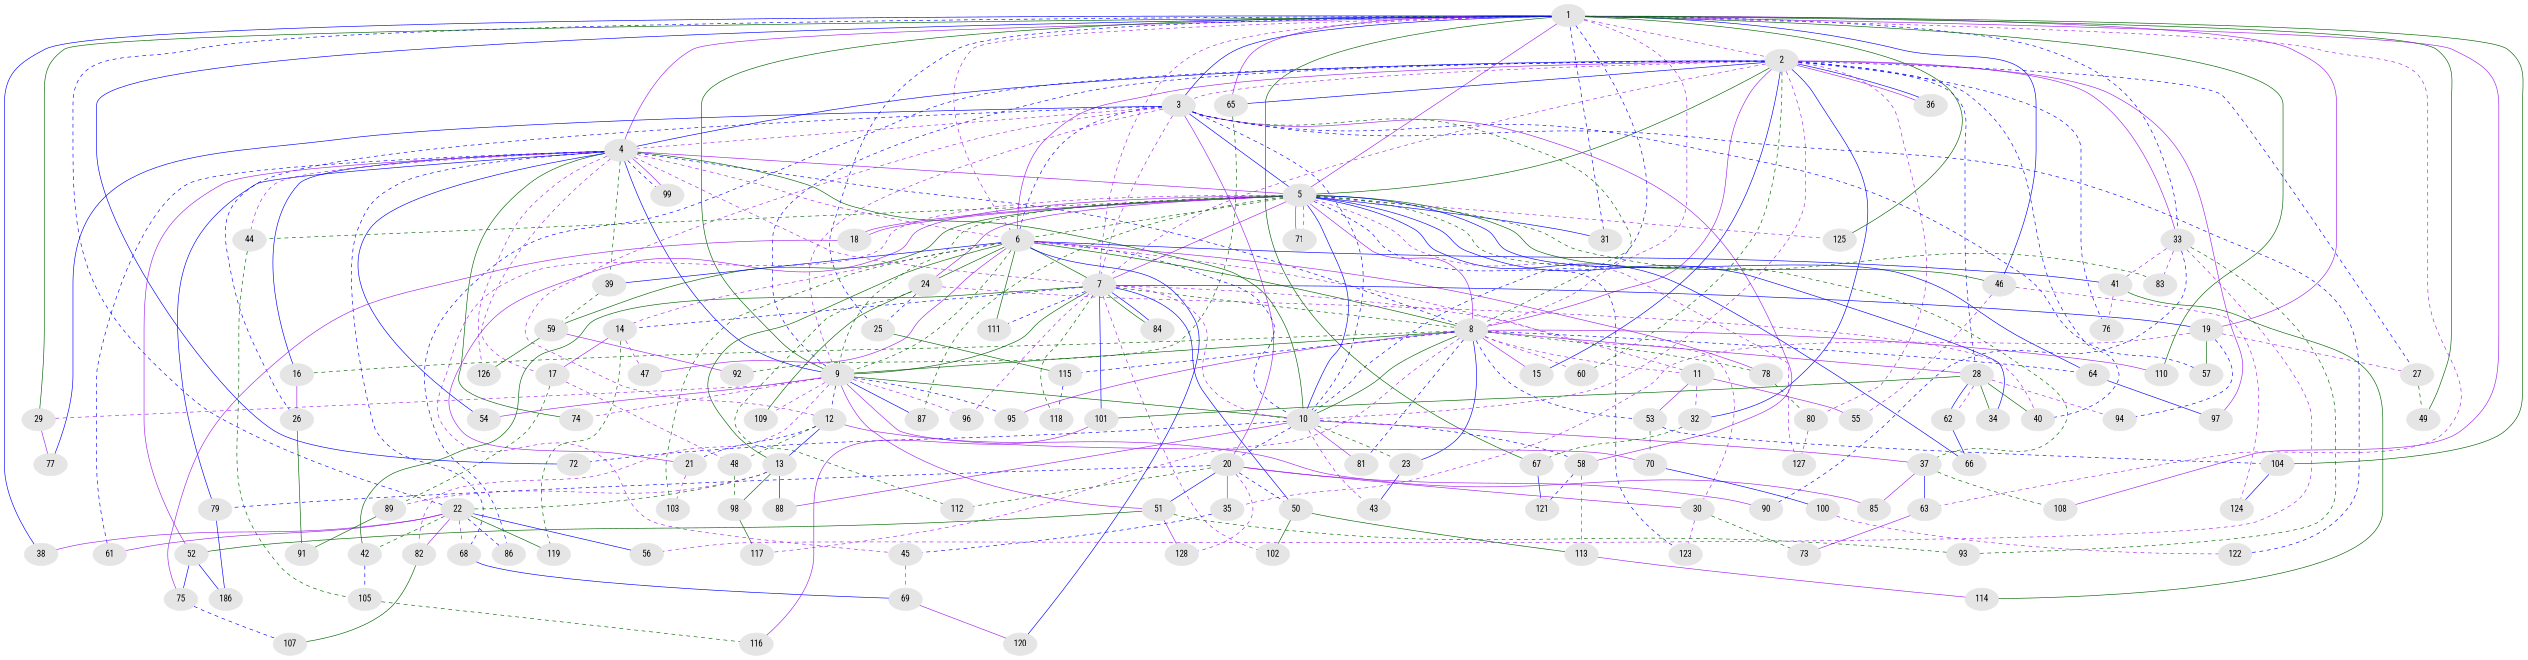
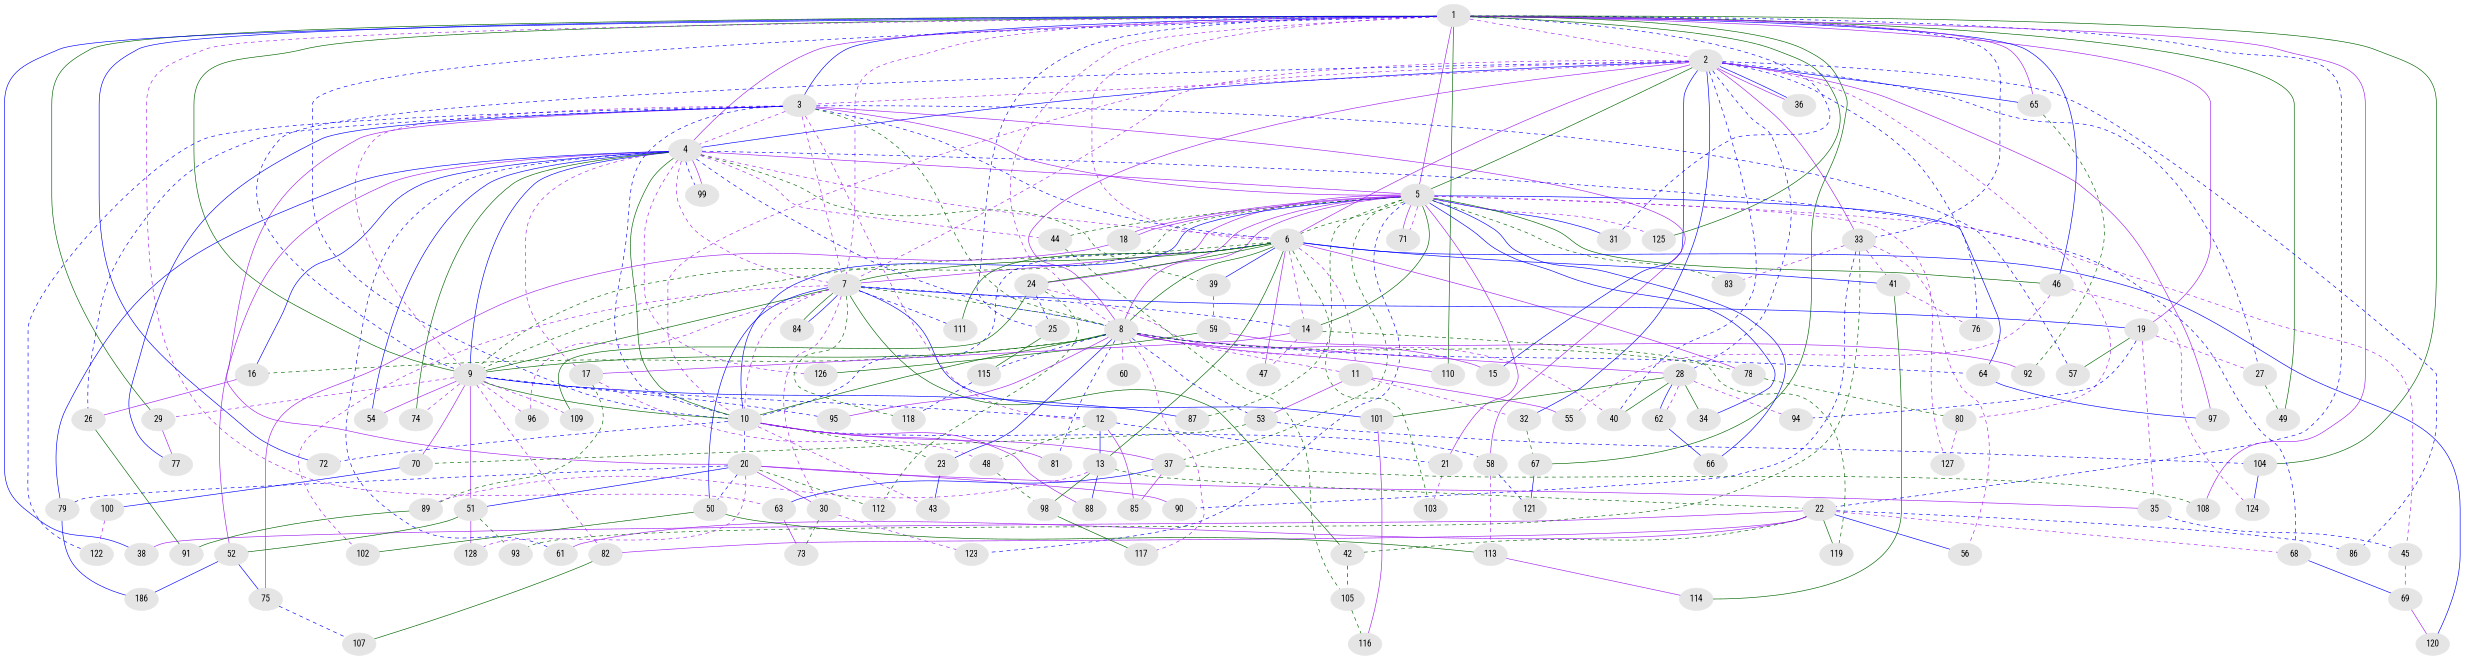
  graph {
    fontname="Roboto Condensed"
    node [color=gray90 fontname="Roboto Condensed" style=filled]
    edge [color=purple fontname="Roboto Condensed" style=dashed]
    1
    2
    3
    4
    5
    6
    7
    8
    9
    10
    19
    22
    25
    29
    31
    33
    38
    46
    49
    63
    65
    67
    72
    104
    108
    110
    125
    15
    27
    28
    32
    36
    40
    60
    76
    80
    86
    97
    12
    20
    26
    57
    58
    77
    122
    16
    17
    39
    44
    52
    54
    61
    68
    74
    79
    99
    126
    18
    21
    24
    34
    37
    45
    59
    64
    66
    71
    83
    87
    123
    127
    11
    13
    14
    41
    47
    78
    103
    111
    120
    30
    42
    50
    84
    96
    101
    102
    118
    23
    53
    81
    95
    115
    117
    51
    70
    82
    109
    43
    88
    35
    94
    119
    56
    90
    93
    55
    124
    73
    92
    121
    62
    48
    85
    112
    128
    91
    113
    89
    105
    75
    n122 [label=186]
    69
    98
    114
    116
    100
    107
    1 -- 2
    1 -- 3 [color=blue style=solid]
    1 -- 4 [style=solid]
    1 -- 5 [style=solid]
    1 -- 6
    1 -- 7
    1 -- 8
    1 -- 9 [color=darkgreen style=solid]
    1 -- 10 [color=blue]
    1 -- 19 [style=solid]
    1 -- 22 [color=blue]
    1 -- 25 [color=blue]
    1 -- 29 [color=darkgreen style=solid]
    1 -- 31 [color=blue]
    1 -- 33 [color=blue]
    1 -- 38 [color=blue style=solid]
    1 -- 46 [color=blue style=solid]
    1 -- 49 [color=darkgreen style=solid]
    1 -- 63
    1 -- 65 [style=solid]
    1 -- 67 [color=darkgreen style=solid]
    1 -- 72 [color=blue style=solid]
    1 -- 104 [color=darkgreen style=solid]
    1 -- 108 [style=solid]
    1 -- 110 [color=darkgreen style=solid]
    1 -- 125 [color=darkgreen style=solid]
    2 -- 3
    2 -- 4 [color=blue style=solid]
    2 -- 5 [color=darkgreen style=solid]
    2 -- 6 [style=solid]
    2 -- 7
    2 -- 8 [style=solid]
    2 -- 9 [color=blue]
    2 -- 10
    2 -- 33 [style=solid]
    2 -- 65 [color=blue style=solid]
    2 -- 15 [color=blue style=solid]
    2 -- 27 [color=blue]
    2 -- 28 [color=blue]
    2 -- 32 [color=blue style=solid]
    2 -- 36 [style=solid]
    2 -- 36 [color=blue style=solid]
    2 -- 40 [color=blue]
-   2 -- 60 [color=darkgreen]
    2 -- 76 [color=blue]
    2 -- 80
    2 -- 86 [color=blue]
    2 -- 97 [style=solid]
    3 -- 4
-   3 -- 5 [color=blue style=solid]
+   3 -- 5 [style=solid]
    3 -- 6 [color=blue]
    3 -- 7
    3 -- 8 [color=darkgreen]
    3 -- 9
    3 -- 10 [color=blue]
    3 -- 12
    3 -- 20 [style=solid]
    3 -- 26 [color=blue]
    3 -- 57 [color=blue]
    3 -- 58 [style=solid]
    3 -- 77 [color=blue style=solid]
    3 -- 122 [color=blue]
    4 -- 5 [style=solid]
    4 -- 6
    4 -- 7
    4 -- 8 [color=blue]
    4 -- 9 [color=blue style=solid]
    4 -- 10 [color=darkgreen style=solid]
    4 -- 16 [color=blue style=solid]
    4 -- 17
    4 -- 39 [color=darkgreen]
    4 -- 44
    4 -- 52 [style=solid]
    4 -- 54 [color=blue style=solid]
    4 -- 61 [color=blue]
    4 -- 68 [color=blue]
    4 -- 74 [color=darkgreen style=solid]
    4 -- 79 [color=blue style=solid]
    4 -- 99 [color=blue]
    4 -- 99 [style=solid]
    4 -- 126
    5 -- 6 [color=darkgreen]
    5 -- 7 [style=solid]
    5 -- 8 [style=solid]
    5 -- 9 [color=darkgreen]
    5 -- 10 [color=blue style=solid]
    5 -- 31 [color=blue style=solid]
    5 -- 46 [color=darkgreen style=solid]
    5 -- 125
    5 -- 44 [color=darkgreen]
    5 -- 18 [style=solid]
    5 -- 18 [style=solid]
    5 -- 21 [style=solid]
    5 -- 24 [style=solid]
    5 -- 34 [color=blue style=solid]
    5 -- 37 [color=darkgreen]
    5 -- 45
-   5 -- 59 [color=darkgreen style=solid]
+   5 -- 14 [color=darkgreen style=solid]
    5 -- 64 [color=blue style=solid]
    5 -- 66 [color=blue style=solid]
    5 -- 71 [style=solid]
    5 -- 71
    5 -- 83 [color=darkgreen]
    5 -- 87 [color=darkgreen]
    5 -- 123 [color=blue]
    5 -- 127
    6 -- 7 [color=darkgreen style=solid]
    6 -- 8 [color=darkgreen style=solid]
    6 -- 9 [color=darkgreen]
    6 -- 10 [color=blue]
    6 -- 39 [color=blue style=solid]
    6 -- 24 [color=darkgreen style=solid]
    6 -- 11
    6 -- 13 [color=darkgreen style=solid]
    6 -- 14
    6 -- 41 [color=blue style=solid]
    6 -- 47 [style=solid]
    6 -- 78 [style=solid]
    6 -- 103 [color=darkgreen]
    6 -- 111 [color=darkgreen style=solid]
    6 -- 120 [color=blue style=solid]
    7 -- 8 [color=darkgreen]
    7 -- 9 [color=darkgreen style=solid]
    7 -- 10
    7 -- 19 [color=blue style=solid]
    7 -- 14 [color=blue]
    7 -- 111 [color=blue]
    7 -- 30
    7 -- 42 [color=darkgreen style=solid]
    7 -- 50 [color=blue style=solid]
    7 -- 84 [color=darkgreen style=solid]
    7 -- 84 [color=blue style=solid]
    7 -- 96
    7 -- 101 [color=blue style=solid]
    7 -- 102
    7 -- 118 [color=darkgreen]
    8 -- 9 [color=darkgreen style=solid]
    8 -- 10 [color=darkgreen style=solid]
    8 -- 110 [style=solid]
    8 -- 15 [style=solid]
    8 -- 28 [style=solid]
    8 -- 60
    8 -- 16 [color=darkgreen]
    8 -- 64 [color=blue]
    8 -- 11
    8 -- 78 [color=darkgreen]
    8 -- 23 [color=blue style=solid]
    8 -- 53 [color=blue]
    8 -- 81 [color=blue]
    8 -- 95 [style=solid]
    8 -- 115 [color=blue]
    8 -- 117
    9 -- 10 [color=darkgreen style=solid]
    9 -- 29
    9 -- 12 [color=blue]
    9 -- 54 [style=solid]
    9 -- 74
    9 -- 87 [color=blue style=solid]
    9 -- 96
    9 -- 95 [color=blue]
    9 -- 51 [style=solid]
    9 -- 70 [style=solid]
    9 -- 82
    9 -- 109
    10 -- 72 [color=blue]
    10 -- 20 [color=blue]
    10 -- 58 [color=blue]
    10 -- 37 [style=solid]
    10 -- 23 [color=darkgreen]
    10 -- 81 [style=solid]
    10 -- 43
    10 -- 88 [style=solid]
    19 -- 27
    19 -- 57 [color=darkgreen style=solid]
    19 -- 35
    19 -- 94 [color=blue]
    22 -- 38 [style=solid]
    22 -- 86 [color=blue]
    22 -- 61 [style=solid]
    22 -- 68
    22 -- 42 [color=darkgreen]
    22 -- 82 [style=solid]
    22 -- 119 [color=darkgreen style=solid]
    22 -- 56 [color=blue style=solid]
    25 -- 115 [color=darkgreen style=solid]
    29 -- 77 [style=solid]
    33 -- 83
    33 -- 41
    33 -- 56
    33 -- 90 [color=blue]
    33 -- 93 [color=darkgreen]
    46 -- 55
    46 -- 124
    63 -- 73 [style=solid]
    65 -- 92 [color=darkgreen]
    67 -- 121 [color=blue style=solid]
    104 -- 124 [color=blue style=solid]
    27 -- 49 [color=darkgreen]
    28 -- 40 [color=darkgreen style=solid]
    28 -- 34 [color=darkgreen style=solid]
    28 -- 101 [color=darkgreen style=solid]
    28 -- 94
    28 -- 62 [color=blue style=solid]
    28 -- 62
    32 -- 67 [color=darkgreen]
    80 -- 127
    12 -- 21 [color=blue]
    12 -- 13 [color=blue style=solid]
    12 -- 48 [color=darkgreen]
    12 -- 85 [style=solid]
    20 -- 79 [color=blue]
    20 -- 30 [style=solid]
    20 -- 50 [color=blue]
    20 -- 51 [color=blue style=solid]
    20 -- 35 [style=solid]
    20 -- 90 [style=solid]
    20 -- 112 [color=darkgreen]
    20 -- 128
    26 -- 91 [color=darkgreen style=solid]
    58 -- 121 [color=blue]
    58 -- 113
    16 -- 26 [style=solid]
    17 -- 48
    17 -- 89 [color=darkgreen]
    39 -- 59 [color=darkgreen]
    44 -- 105 [color=darkgreen]
    52 -- 75 [color=blue style=solid]
    52 -- n122 [color=blue style=solid]
    68 -- 69 [color=blue style=solid]
    79 -- n122 [color=blue style=solid]
    18 -- 75 [style=solid]
    21 -- 103
    24 -- 25 [color=blue]
    24 -- 40
    24 -- 109 [color=darkgreen style=solid]
    24 -- 112 [color=darkgreen]
    37 -- 63 [color=blue style=solid]
    37 -- 108 [color=darkgreen]
    37 -- 85 [style=solid]
    45 -- 69
    59 -- 126 [color=darkgreen style=solid]
    59 -- 92 [style=solid]
    64 -- 97 [color=blue style=solid]
    11 -- 32
    11 -- 53 [style=solid]
    11 -- 55 [style=solid]
    13 -- 22 [color=darkgreen]
    13 -- 88 [color=blue style=solid]
    13 -- 89
    13 -- 98 [color=darkgreen style=solid]
    14 -- 17 [style=solid]
    14 -- 47
    14 -- 119 [color=darkgreen]
    41 -- 76
    41 -- 114 [color=darkgreen style=solid]
    78 -- 80 [color=darkgreen]
    30 -- 123
    30 -- 73 [color=darkgreen]
    42 -- 105 [color=blue]
    50 -- 102 [color=darkgreen style=solid]
    50 -- 113 [color=darkgreen style=solid]
    101 -- 116 [style=solid]
    23 -- 43 [color=blue style=solid]
    53 -- 104 [color=blue]
    53 -- 70 [color=darkgreen]
    115 -- 118 [color=blue]
    51 -- 52 [color=darkgreen style=solid]
    51 -- 93 [color=darkgreen]
    51 -- 128 [style=solid]
    70 -- 100 [color=blue style=solid]
    82 -- 107 [color=darkgreen style=solid]
    35 -- 45 [color=blue]
    62 -- 66 [color=blue style=solid]
    48 -- 98 [color=darkgreen]
    113 -- 114 [style=solid]
    89 -- 91 [color=darkgreen style=solid]
    105 -- 116 [color=darkgreen]
    75 -- 107 [color=blue]
    69 -- 120 [style=solid]
    98 -- 117 [color=darkgreen style=solid]
    100 -- 122
  }
